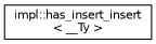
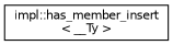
  digraph {
    rankdir=TB
-   n1 [color=black fillcolor=white fontname=Helvetica fontsize=10 height=0.2 label="impl::has_insert_insert\l\< __Ty \>" shape=record style=filled width=0.4]
+   n1 [color=black fillcolor=white fontname=Helvetica fontsize=10 height=0.2 label="impl::has_member_insert\l\< __Ty \>" shape=record style=filled width=0.4]
  }
